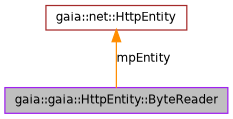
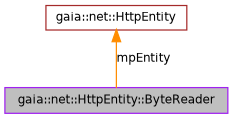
  digraph {
    node [fontname=Helvetica fontsize=10 shape=record style=filled]
-   n1 [color=purple fillcolor=grey75 fontcolor=black height=0.2 label="gaia::gaia::HttpEntity::ByteReader" width=0.4]
+   n1 [color=purple fillcolor=grey75 fontcolor=black height=0.2 label="gaia::net::HttpEntity::ByteReader" width=0.4]
    n2 [color=brown fillcolor=white height=0.2 label="gaia::net::HttpEntity" width=0.4]
    n2 -> n1 [color=darkorange dir=back fontname=Helvetica fontsize=10 label=mpEntity labelfontname=Helvetica labelfontsize=10 style=solid]
  }
